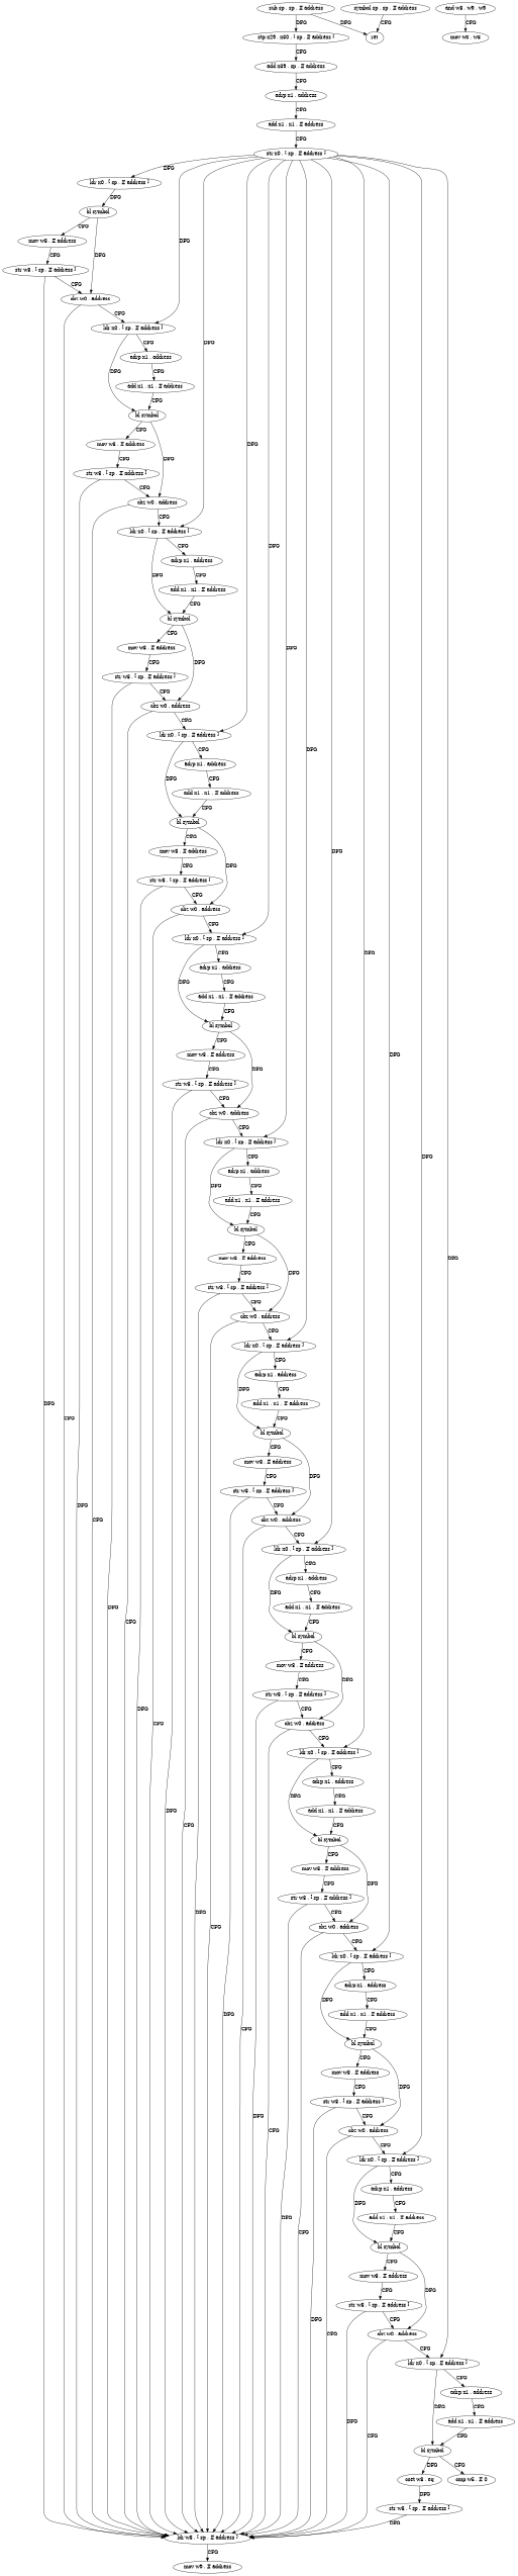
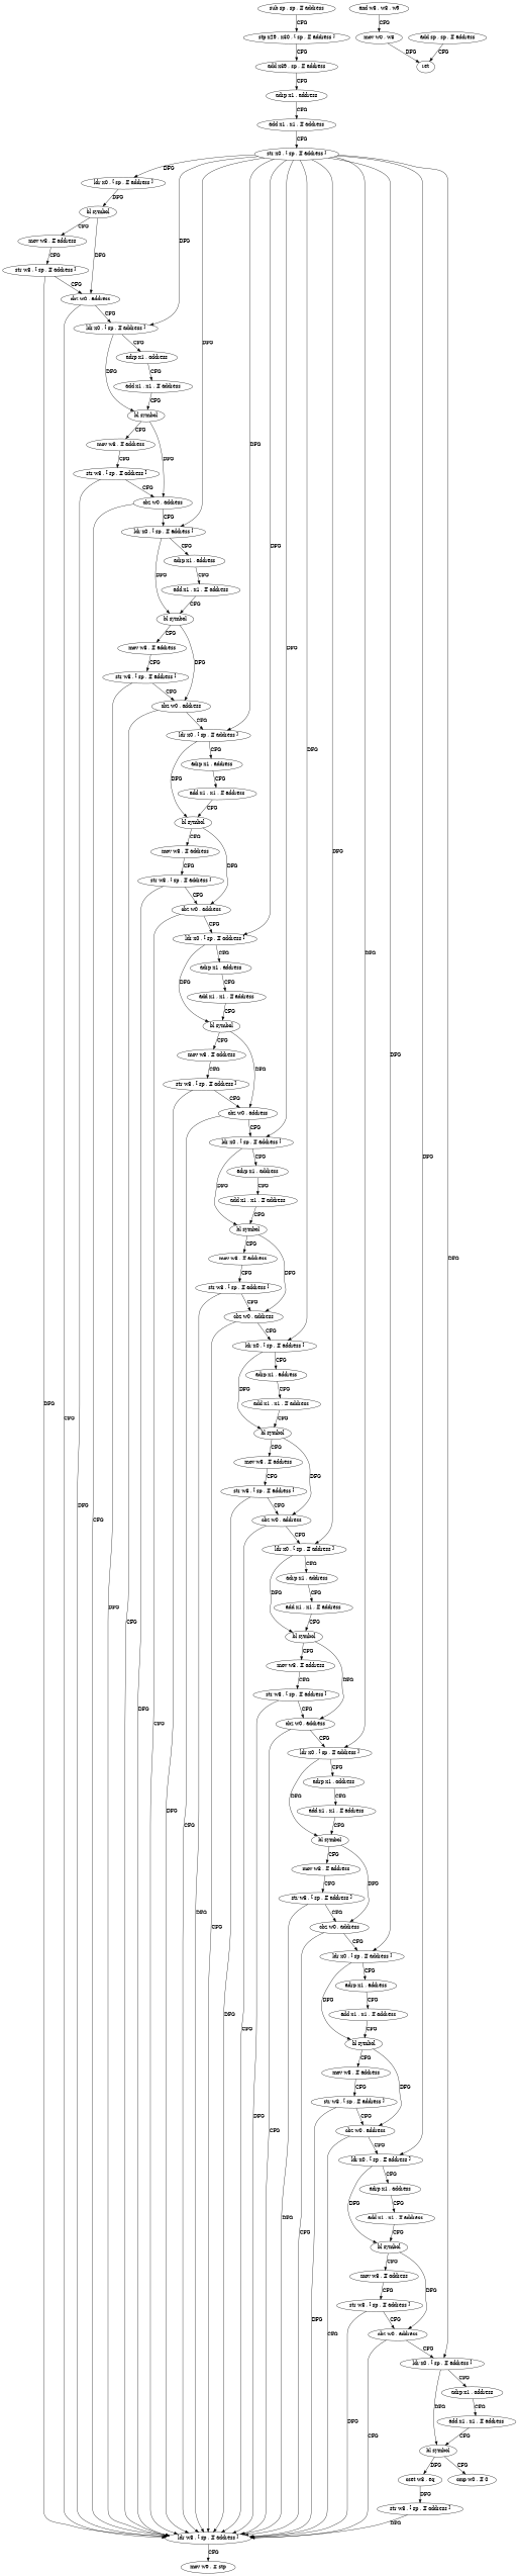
  digraph {
    n1 [label="sub sp , sp , # address"]
    n2 [label="stp x29 , x30 , [ sp , # address ]"]
    n3 [label="add x39 , sp , # address"]
    n4 [label="adrp x1 , address"]
    n5 [label="add x1 , x1 , # address"]
    n6 [label="str x0 , [ sp , # address ]"]
    n7 [label="ldr x0 , [ sp , # address ]"]
    n8 [label="ldr x0 , [ sp , # address ]"]
    n9 [label="ldr x0 , [ sp , # address ]"]
    n10 [label="ldr x0 , [ sp , # address ]"]
    n11 [label="ldr x0 , [ sp , # address ]"]
    n12 [label="ldr x0 , [ sp , # address ]"]
    n13 [label="ldr x0 , [ sp , # address ]"]
    n14 [label="ldr x0 , [ sp , # address ]"]
    n15 [label="ldr x0 , [ sp , # address ]"]
    n16 [label="ldr x0 , [ sp , # address ]"]
    n17 [label="ldr x0 , [ sp , # address ]"]
    n18 [label="ldr x0 , [ sp , # address ]"]
    n19 [label="bl symbol"]
    n20 [label="adrp x1 , address"]
    n21 [label="bl symbol"]
    n22 [label="adrp x1 , address"]
    n23 [label="bl symbol"]
    n24 [label="adrp x1 , address"]
    n25 [label="bl symbol"]
    n26 [label="adrp x1 , address"]
    n27 [label="bl symbol"]
    n28 [label="adrp x1 , address"]
    n29 [label="bl symbol"]
    n30 [label="adrp x1 , address"]
    n31 [label="bl symbol"]
    n32 [label="adrp x1 , address"]
    n33 [label="bl symbol"]
    n34 [label="adrp x1 , address"]
    n35 [label="bl symbol"]
    n36 [label="adrp x1 , address"]
    n37 [label="bl symbol"]
    n38 [label="adrp x1 , address"]
    n39 [label="bl symbol"]
    n40 [label="adrp x1 , address"]
    n41 [label="bl symbol"]
    n42 [label="mov w8 , # address"]
    n43 [label="cbz w0 , address"]
    n44 [label="str w8 , [ sp , # address ]"]
    n45 [label="ldr w8 , [ sp , # address ]"]
-   n46 [label="mov w9 , # address"]
-   n47 [label="and w8 , w9 , w9"]
+   n46 [label="mov w9 , # stp"]
+   n47 [label="and w8 , w8 , w9"]
    n48 [label="mov w0 , w8"]
    n49 [label="add x1 , x1 , # address"]
    n50 [label="mov w8 , # address"]
    n51 [label="cbz w0 , address"]
    n52 [label=ret]
-   n53 [label="symbol sp , sp , # address"]
+   n53 [label="add sp , sp , # address"]
    n54 [label="str w8 , [ sp , # address ]"]
    n55 [label="add x1 , x1 , # address"]
    n56 [label="mov w8 , # address"]
    n57 [label="cbz w0 , address"]
    n58 [label="str w8 , [ sp , # address ]"]
    n59 [label="add x1 , x1 , # address"]
    n60 [label="mov w8 , # address"]
    n61 [label="cbz w0 , address"]
    n62 [label="str w8 , [ sp , # address ]"]
    n63 [label="add x1 , x1 , # address"]
    n64 [label="mov w8 , # address"]
    n65 [label="cbz w0 , address"]
    n66 [label="str w8 , [ sp , # address ]"]
    n67 [label="add x1 , x1 , # address"]
    n68 [label="mov w8 , # address"]
    n69 [label="cbz w0 , address"]
    n70 [label="str w8 , [ sp , # address ]"]
    n71 [label="add x1 , x1 , # address"]
    n72 [label="mov w8 , # address"]
    n73 [label="cbz w0 , address"]
    n74 [label="str w8 , [ sp , # address ]"]
    n75 [label="add x1 , x1 , # address"]
    n76 [label="mov w8 , # address"]
    n77 [label="cbz w0 , address"]
    n78 [label="str w8 , [ sp , # address ]"]
    n79 [label="add x1 , x1 , # address"]
    n80 [label="mov w8 , # address"]
    n81 [label="cbz w0 , address"]
    n82 [label="str w8 , [ sp , # address ]"]
    n83 [label="add x1 , x1 , # address"]
    n84 [label="mov w8 , # address"]
    n85 [label="cbz w0 , address"]
    n86 [label="str w8 , [ sp , # address ]"]
    n87 [label="add x1 , x1 , # address"]
    n88 [label="mov w8 , # address"]
    n89 [label="cbz w0 , address"]
    n90 [label="str w8 , [ sp , # address ]"]
    n91 [label="add x1 , x1 , # address"]
-   n92 [label="cmp w5 , # 0"]
+   n92 [label="cmp w0 , # 0"]
    n93 [label="cset w8 , eq"]
    n94 [label="str w8 , [ sp , # address ]"]
-   n1 -> n2 [label=DFG]
+   n1 -> n2 [label=CFG]
    n2 -> n3 [label=CFG]
    n3 -> n4 [label=CFG]
    n4 -> n5 [label=CFG]
    n5 -> n6 [label=CFG]
    n6 -> n7 [label=DFG]
    n6 -> n8 [label=DFG]
    n6 -> n9 [label=DFG]
    n6 -> n10 [label=DFG]
    n6 -> n11 [label=DFG]
    n6 -> n12 [label=DFG]
    n6 -> n13 [label=DFG]
    n6 -> n14 [label=DFG]
    n6 -> n15 [label=DFG]
    n6 -> n16 [label=DFG]
    n6 -> n17 [label=DFG]
    n6 -> n18 [label=DFG]
    n7 -> n19 [label=DFG]
    n8 -> n20 [label=CFG]
    n8 -> n21 [label=DFG]
    n9 -> n22 [label=CFG]
    n9 -> n23 [label=DFG]
    n10 -> n24 [label=CFG]
    n10 -> n25 [label=DFG]
    n11 -> n26 [label=CFG]
    n11 -> n27 [label=DFG]
    n12 -> n28 [label=CFG]
    n12 -> n29 [label=DFG]
    n13 -> n30 [label=CFG]
    n13 -> n31 [label=DFG]
    n14 -> n32 [label=CFG]
    n14 -> n33 [label=DFG]
    n15 -> n34 [label=CFG]
    n15 -> n35 [label=DFG]
    n16 -> n36 [label=CFG]
    n16 -> n37 [label=DFG]
    n17 -> n38 [label=CFG]
    n17 -> n39 [label=DFG]
    n18 -> n40 [label=CFG]
    n18 -> n41 [label=DFG]
    n19 -> n42 [label=CFG]
    n19 -> n43 [label=DFG]
    n20 -> n49 [label=CFG]
    n21 -> n50 [label=CFG]
    n21 -> n51 [label=DFG]
    n22 -> n55 [label=CFG]
    n23 -> n56 [label=CFG]
    n23 -> n57 [label=DFG]
    n24 -> n59 [label=CFG]
    n25 -> n60 [label=CFG]
    n25 -> n61 [label=DFG]
    n26 -> n63 [label=CFG]
    n27 -> n64 [label=CFG]
    n27 -> n65 [label=DFG]
    n28 -> n67 [label=CFG]
    n29 -> n68 [label=CFG]
    n29 -> n69 [label=DFG]
    n30 -> n71 [label=CFG]
    n31 -> n72 [label=CFG]
    n31 -> n73 [label=DFG]
    n32 -> n75 [label=CFG]
    n33 -> n76 [label=CFG]
    n33 -> n77 [label=DFG]
    n34 -> n79 [label=CFG]
    n35 -> n80 [label=CFG]
    n35 -> n81 [label=DFG]
    n36 -> n83 [label=CFG]
    n37 -> n84 [label=CFG]
    n37 -> n85 [label=DFG]
    n38 -> n87 [label=CFG]
    n39 -> n88 [label=CFG]
    n39 -> n89 [label=DFG]
    n40 -> n91 [label=CFG]
    n41 -> n92 [label=CFG]
    n41 -> n93 [label=DFG]
    n42 -> n44 [label=CFG]
    n43 -> n8 [label=CFG]
    n43 -> n45 [label=CFG]
    n44 -> n43 [label=CFG]
    n44 -> n45 [label=DFG]
    n45 -> n46 [label=CFG]
    n47 -> n48 [label=CFG]
-   n1 -> n52 [label=DFG]
+   n48 -> n52 [label=DFG]
    n49 -> n21 [label=CFG]
    n50 -> n54 [label=CFG]
    n51 -> n9 [label=CFG]
    n51 -> n45 [label=CFG]
    n53 -> n52 [label=CFG]
    n54 -> n45 [label=DFG]
    n54 -> n51 [label=CFG]
    n55 -> n23 [label=CFG]
    n56 -> n58 [label=CFG]
    n57 -> n10 [label=CFG]
    n57 -> n45 [label=CFG]
    n58 -> n45 [label=DFG]
    n58 -> n57 [label=CFG]
    n59 -> n25 [label=CFG]
    n60 -> n62 [label=CFG]
    n61 -> n11 [label=CFG]
    n61 -> n45 [label=CFG]
    n62 -> n45 [label=DFG]
    n62 -> n61 [label=CFG]
    n63 -> n27 [label=CFG]
    n64 -> n66 [label=CFG]
    n65 -> n12 [label=CFG]
    n65 -> n45 [label=CFG]
    n66 -> n45 [label=DFG]
    n66 -> n65 [label=CFG]
    n67 -> n29 [label=CFG]
    n68 -> n70 [label=CFG]
    n69 -> n13 [label=CFG]
    n69 -> n45 [label=CFG]
    n70 -> n45 [label=DFG]
    n70 -> n69 [label=CFG]
    n71 -> n31 [label=CFG]
    n72 -> n74 [label=CFG]
    n73 -> n14 [label=CFG]
    n73 -> n45 [label=CFG]
    n74 -> n45 [label=DFG]
    n74 -> n73 [label=CFG]
    n75 -> n33 [label=CFG]
    n76 -> n78 [label=CFG]
    n77 -> n15 [label=CFG]
    n77 -> n45 [label=CFG]
    n78 -> n45 [label=DFG]
    n78 -> n77 [label=CFG]
    n79 -> n35 [label=CFG]
    n80 -> n82 [label=CFG]
    n81 -> n16 [label=CFG]
    n81 -> n45 [label=CFG]
    n82 -> n45 [label=DFG]
    n82 -> n81 [label=CFG]
    n83 -> n37 [label=CFG]
    n84 -> n86 [label=CFG]
    n85 -> n17 [label=CFG]
    n85 -> n45 [label=CFG]
    n86 -> n45 [label=DFG]
    n86 -> n85 [label=CFG]
    n87 -> n39 [label=CFG]
    n88 -> n90 [label=CFG]
    n89 -> n18 [label=CFG]
    n89 -> n45 [label=CFG]
    n90 -> n45 [label=DFG]
    n90 -> n89 [label=CFG]
    n91 -> n41 [label=CFG]
    n93 -> n94 [label=DFG]
    n94 -> n45 [label=DFG]
  }
